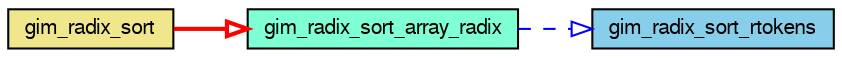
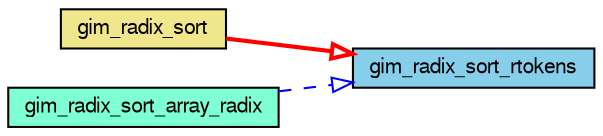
  digraph {
    rankdir=LR
    node [color=black fontname=FreeSans fontsize=10 shape=record style=filled]
    edge [arrowhead=onormal fontname=FreeSans fontsize=10 labelfontname=FreeSans labelfontsize=10]
    n1 [fillcolor=khaki fontcolor=black height=0.2 label=gim_radix_sort width=0.4]
    n2 [fillcolor=aquamarine height=0.2 label=gim_radix_sort_array_radix width=0.4]
    n3 [fillcolor=skyblue height=0.2 label=gim_radix_sort_rtokens width=0.4]
-   n1 -> n2 [color=red style=bold]
+   n1 -> n3 [color=red style=bold]
    n2 -> n3 [color=blue style=dashed]
  }
